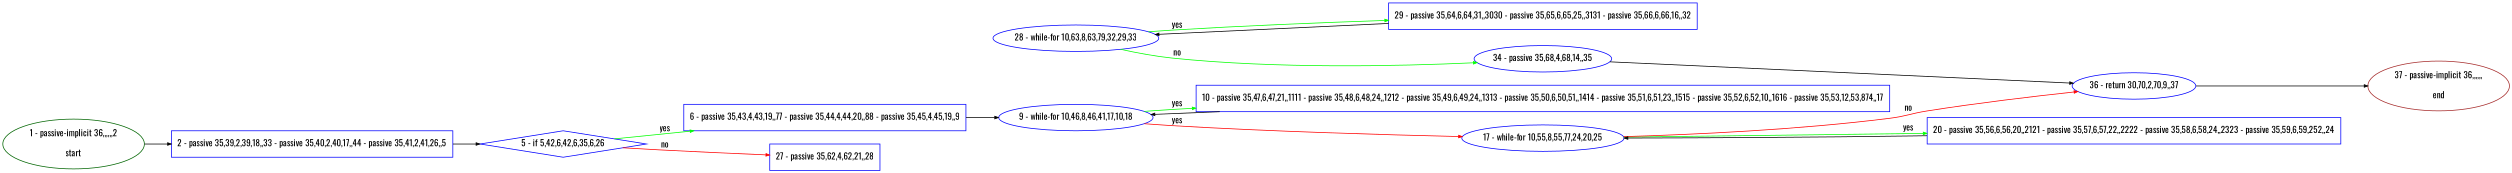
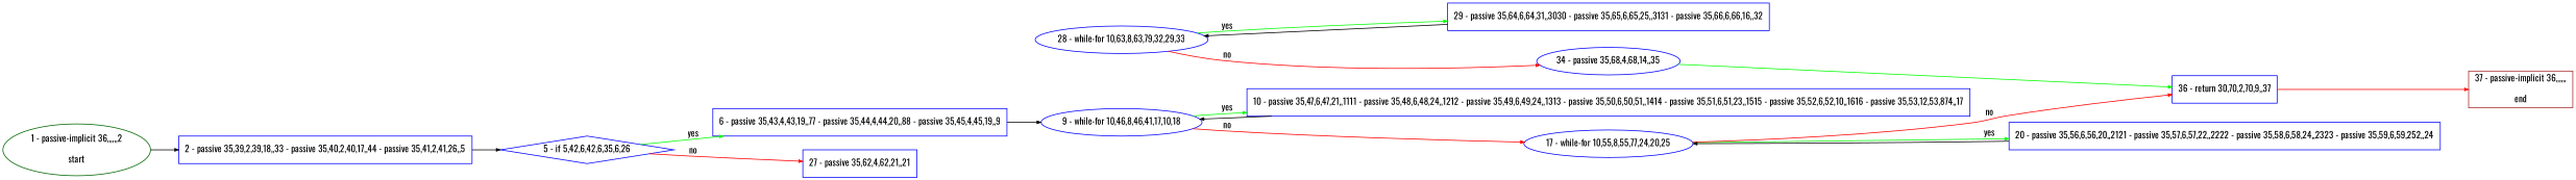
  digraph {
    bgcolor=white
    compound=true
    fillcolor="#FFFFCC"
    fontname=Oswald
    fontsize=12
    pack=true
    packmode=clust
    rankdir=LR
    style="rounded,filled"
    node [color="#0000ff" compound=true fillcolor="#ffffff" fixedsize=false fontname=Oswald fontsize=12 node_initialized=no shape=box style=filled]
    edge [arrowhead=normal arrowsize=0.5 arrowtail=none color="#000000" compound=true dir=forward fontcolor=black fontname=Oswald fontsize=12]
    n1 [label="2 - passive 35,39,2,39,18,,33 - passive 35,40,2,40,17,,44 - passive 35,41,2,41,26,,5"]
    n2 [label="5 - if 5,42,6,42,6,35,6,26" shape=diamond]
    n3 [label="6 - passive 35,43,4,43,19,,77 - passive 35,44,4,44,20,,88 - passive 35,45,4,45,19,,9"]
-   n4 [label="27 - passive 35,62,4,62,21,,28"]
+   n4 [label="27 - passive 35,62,4,62,21,,21"]
    n5 [color="#006400" label="1 - passive-implicit 36,,,,,,2\n\nstart" shape=ellipse]
    n6 [label="9 - while-for 10,46,8,46,41,17,10,18" shape=oval]
    n7 [label="10 - passive 35,47,6,47,21,,1111 - passive 35,48,6,48,24,,1212 - passive 35,49,6,49,24,,1313 - passive 35,50,6,50,51,,1414 - passive 35,51,6,51,23,,1515 - passive 35,52,6,52,10,,1616 - passive 35,53,12,53,874,,17"]
    n8 [label="17 - while-for 10,55,8,55,77,24,20,25" shape=oval]
    n9 [label="28 - while-for 10,63,8,63,79,32,29,33" shape=oval]
    n10 [label="29 - passive 35,64,6,64,31,,3030 - passive 35,65,6,65,25,,3131 - passive 35,66,6,66,16,,32"]
    n11 [label="34 - passive 35,68,4,68,14,,35" shape=ellipse]
    n12 [label="20 - passive 35,56,6,56,20,,2121 - passive 35,57,6,57,22,,2222 - passive 35,58,6,58,24,,2323 - passive 35,59,6,59,252,,24"]
-   n13 [label="36 - return 30,70,2,70,9,,37" shape=ellipse]
-   n14 [color="#a52a2a" label="37 - passive-implicit 36,,,,,,\n\nend" shape=ellipse]
+   n13 [label="36 - return 30,70,2,70,9,,37"]
+   n14 [color="#a52a2a" label="37 - passive-implicit 36,,,,,,\n\nend"]
    n1 -> n2
    n2 -> n3 [color="#00ff00" label=yes]
    n2 -> n4 [color="#ff0000" label=no]
    n3 -> n6
    n5 -> n1
    n6 -> n7 [color="#00ff00" label=yes]
-   n6 -> n8 [color="#ff0000" label=yes]
+   n6 -> n8 [color="#ff0000" label=no]
    n7 -> n6
    n8 -> n12 [color="#00ff00" label=yes]
    n8 -> n13 [color="#ff0000" label=no]
    n9 -> n10 [color="#00ff00" label=yes]
-   n9 -> n11 [color="#00ff00" label=no]
+   n9 -> n11 [color="#ff0000" label=no]
    n10 -> n9
-   n11 -> n13
+   n11 -> n13 [color="#00ff00"]
    n12 -> n8
-   n13 -> n14
+   n13 -> n14 [color="#ff0000"]
  }
